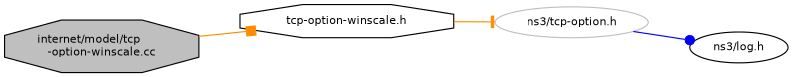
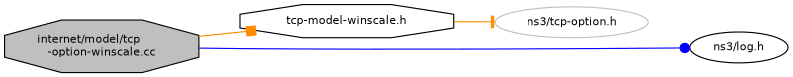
  digraph {
    rankdir=LR
    node [color=black fillcolor=white fontname=Helvetica fontsize=10 shape=octagon style=filled]
    edge [color=darkorange fontname=Helvetica fontsize=10 labelfontname=Helvetica labelfontsize=10 style=solid]
    n1 [fillcolor=grey75 fontcolor=black height=0.2 label="internet/model/tcp\l-option-winscale.cc" width=0.4]
-   n2 [height=0.2 label="tcp-option-winscale.h" width=0.4]
+   n2 [height=0.2 label="tcp-model-winscale.h" width=0.4]
    n3 [height=0.2 label="ns3/log.h" shape=ellipse width=0.4]
    n4 [color=grey75 height=0.2 label="ns3/tcp-option.h" shape=ellipse width=0.4]
    n1 -> n2 [arrowhead=box]
-   n4 -> n3 [arrowhead=dot color=blue]
+   n1 -> n3 [arrowhead=dot color=blue]
    n2 -> n4 [arrowhead=tee]
  }
